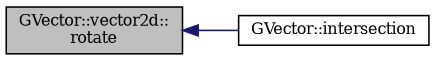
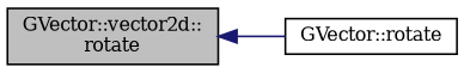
  digraph {
    rankdir=LR
    fontname="DejaVu Serif"
    node [color=black fontname="DejaVu Serif" fontsize=10 shape=record style=filled]
    n1 [fillcolor=grey75 fontcolor=black height=0.2 label="GVector::vector2d::\lrotate" width=0.4]
-   n2 [fillcolor=white height=0.2 label="GVector::intersection" width=0.4]
+   n2 [fillcolor=white height=0.2 label="GVector::rotate" width=0.4]
    n1 -> n2 [color=midnightblue dir=back fontname="DejaVu Serif" fontsize=10 labelfontname=Helvetica labelfontsize=10 style=solid]
  }
